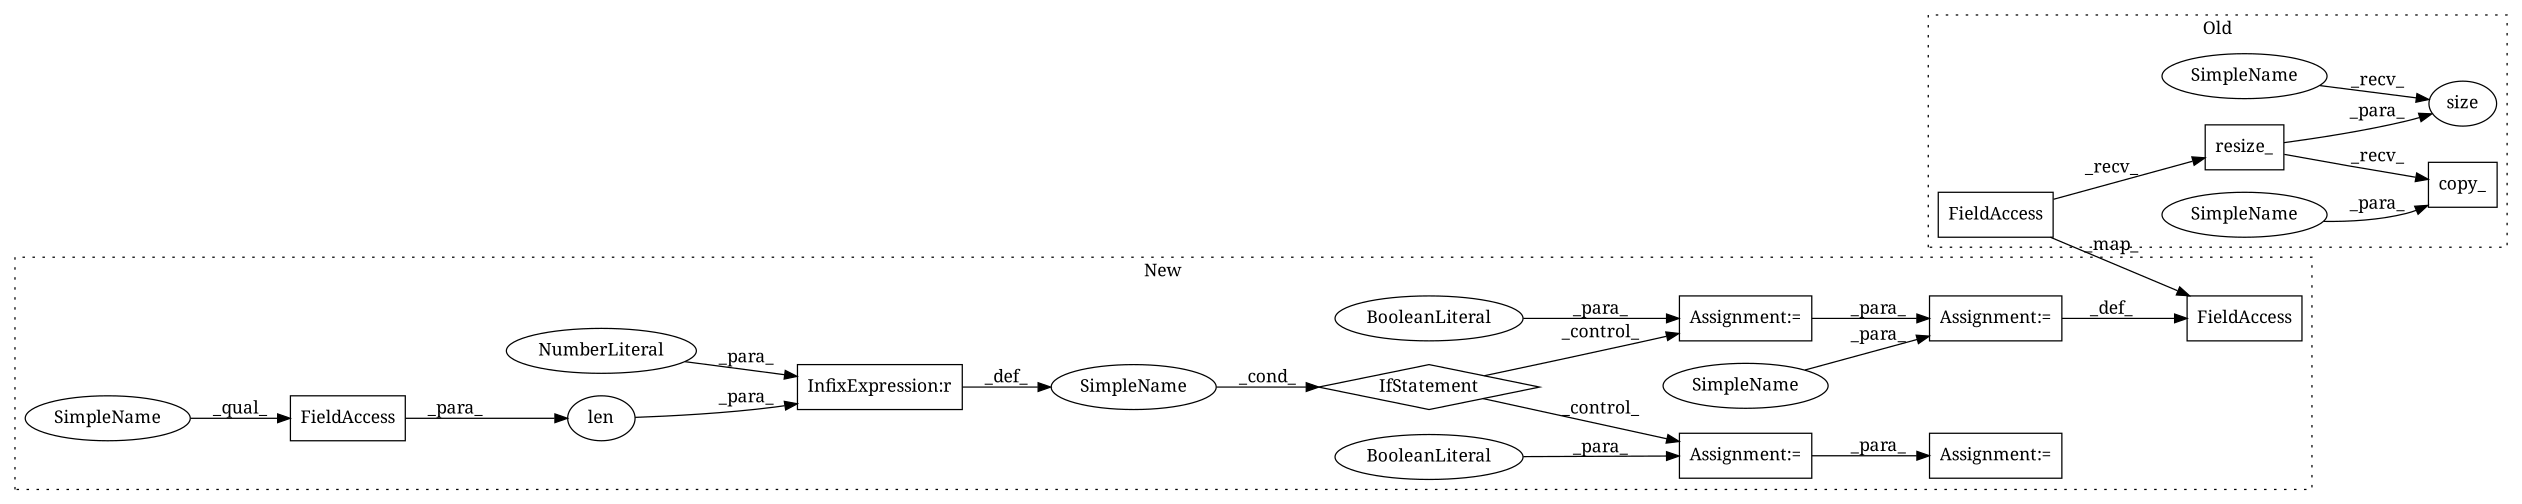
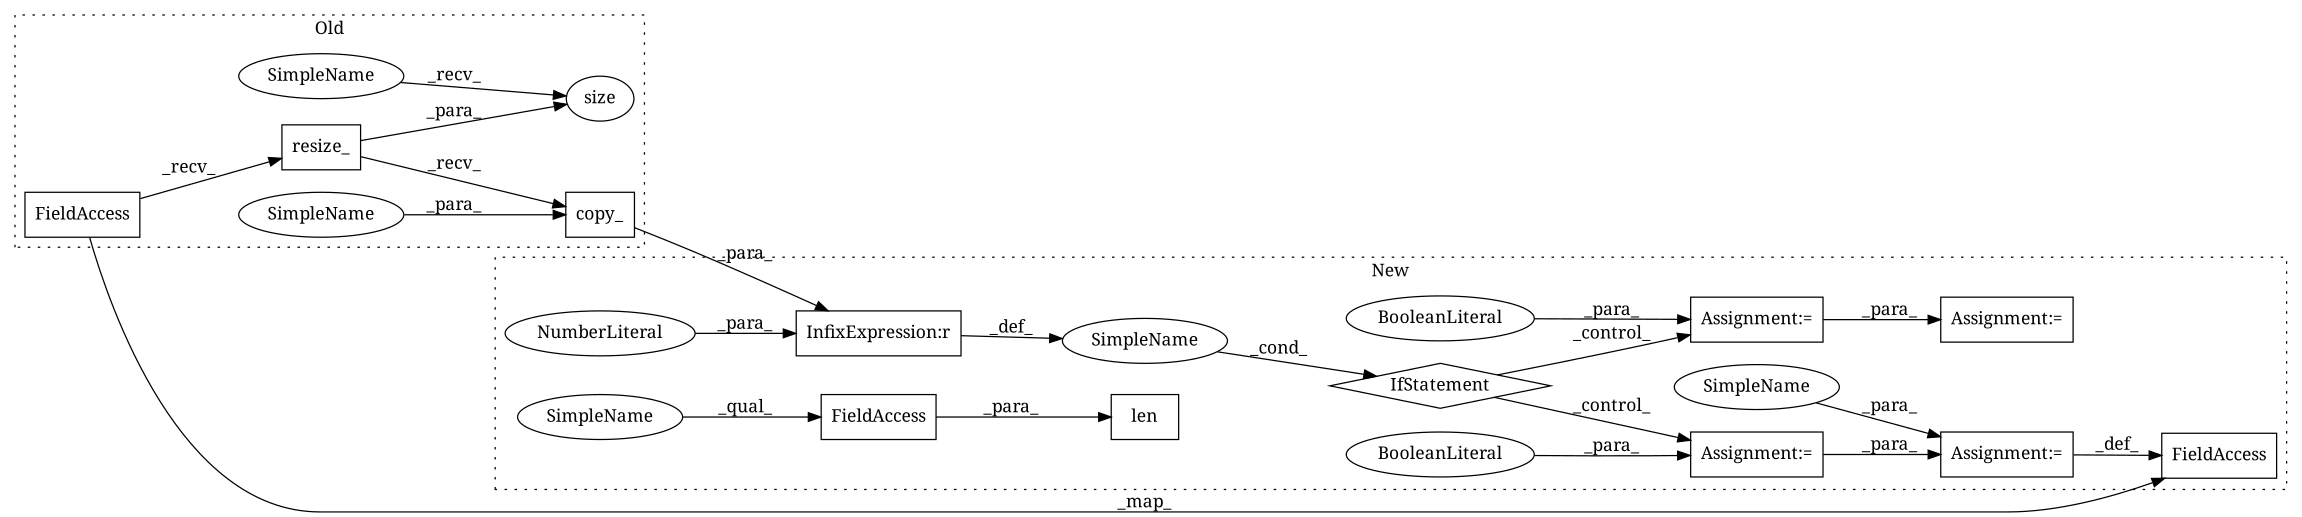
  digraph {
    fontname="Noto Serif"
    rankdir=LR
    node [a=42 fontname="Noto Serif" l=1 s=3278 shape=box]
    edge [fontname="Noto Serif"]
    n1 [a=32 l="6,1" label=copy_ s="3479,3492"]
    n2 [a=32 l=6 label=size s=3471 shape=ellipse]
    n3 [a=32 l="8,1" label=resize_ s="3455,3477"]
    n4 [a=22 l=12 label=FieldAccess s=3442]
    n5 [l=7 label=SimpleName s=3463 shape=ellipse]
    n6 [l=7 label=SimpleName s=3485 shape=ellipse]
    n7 [a=25 l="4,2" label=IfStatement s="3270,3295" shape=diamond]
    n8 [a=7 label="Assignment:=" s=3348]
    n9 [label=SimpleName shape=ellipse l="" s=""]
    n10 [a=27 l=3 label="InfixExpression:r" s=3291]
-   n11 [a=32 l="4,1" label=len s="3274,3290" shape=ellipse]
+   n11 [a=32 l="4,1" label=len s="3274,3290"]
    n12 [a=34 label=NumberLiteral s=3294 shape=ellipse]
    n13 [a=22 l=12 label=FieldAccess]
    n14 [a=9 l=4 label=BooleanLiteral s=3349 shape=ellipse]
    n15 [a=7 label="Assignment:=" s=3403]
    n16 [a=22 l=12 label=FieldAccess s=3391]
    n17 [a=7 label="Assignment:=" s=3320]
    n18 [a=9 l=4 label=BooleanLiteral s=3321 shape=ellipse]
    n19 [a=7 label="Assignment:=" s=3377]
    n20 [l=7 label=SimpleName s=3404 shape=ellipse]
    n21 [l=4 label=SimpleName shape=ellipse]
    subgraph cluster_1 {
      label=Old
      style=dotted
      n1
      n2
      n3
      n4
      n5
      n6
    }
    subgraph cluster_2 {
      label=New
      style=dotted
      n7
      n8
      n9
      n10
      n11
      n12
      n13
      n14
      n15
      n16
      n17
      n18
      n19
      n20
      n21
    }
    n3 -> n1 [label=_recv_]
    n3 -> n2 [label=_para_]
    n4 -> n3 [label=_recv_]
    n4 -> n16 [label=_map_]
    n5 -> n2 [label=_recv_]
    n6 -> n1 [label=_para_]
    n7 -> n8 [label=_control_]
    n7 -> n17 [label=_control_]
    n8 -> n15 [label=_para_]
    n9 -> n7 [label=_cond_]
    n10 -> n9 [label=_def_]
-   n11 -> n10 [label=_para_]
+   n1 -> n10 [label=_para_]
    n12 -> n10 [label=_para_]
    n13 -> n11 [label=_para_]
    n14 -> n8 [label=_para_]
    n15 -> n16 [label=_def_]
    n17 -> n19 [label=_para_]
    n18 -> n17 [label=_para_]
    n20 -> n15 [label=_para_]
    n21 -> n13 [label=_qual_]
  }
